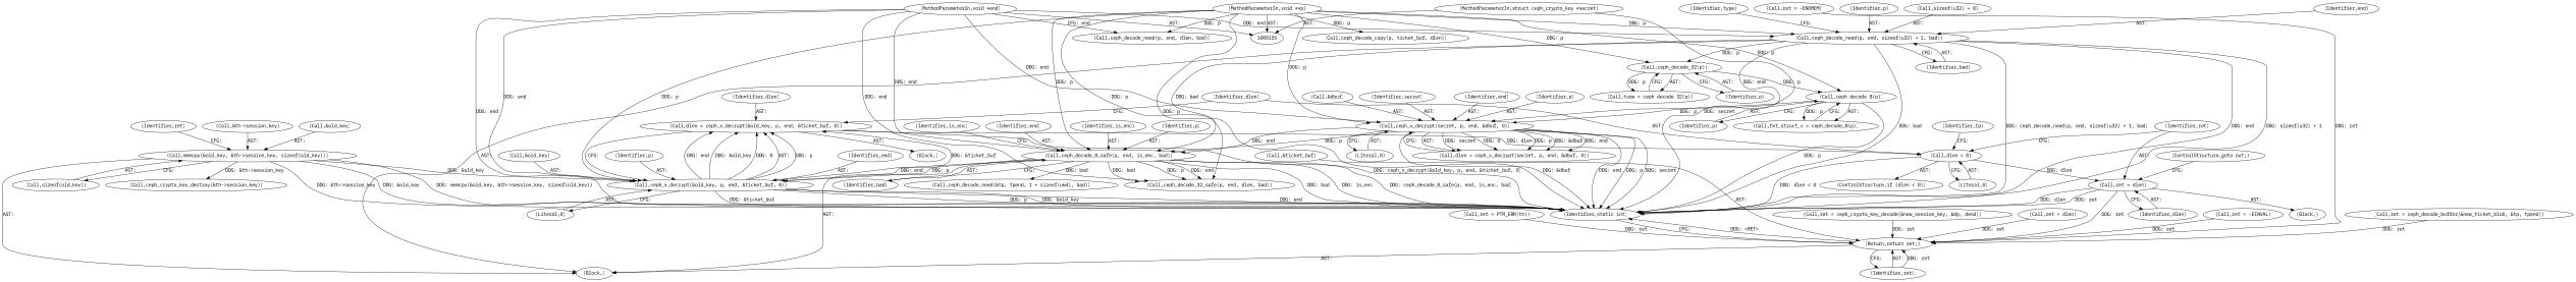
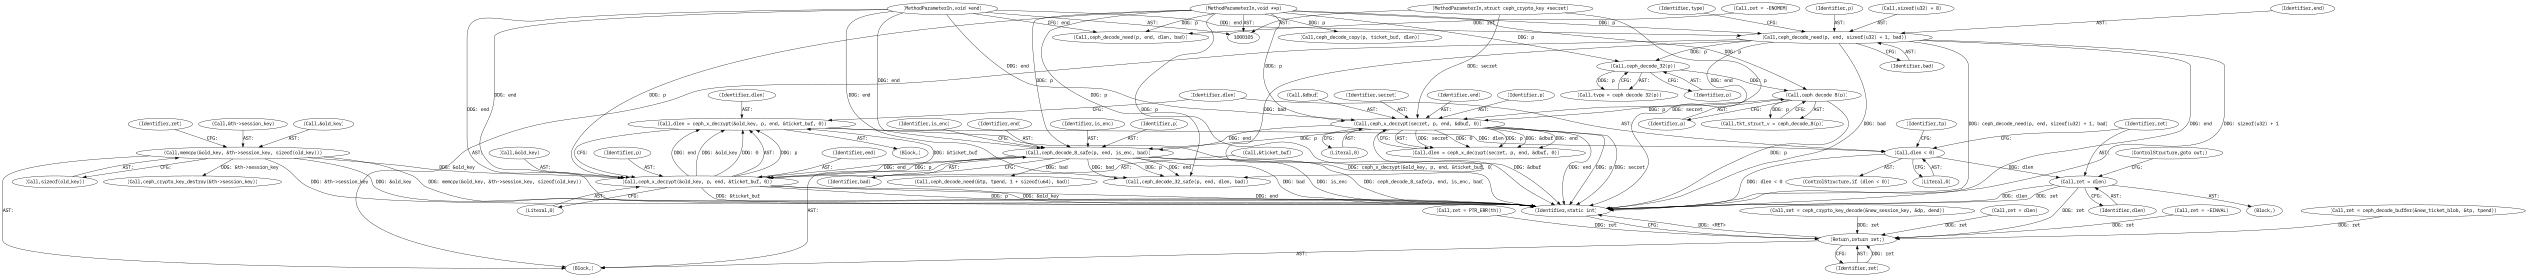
  digraph {
    fontname="IBM Plex Mono"
    node [fontname="IBM Plex Mono"]
    edge [fontname="IBM Plex Mono"]
    n1 [label="(Call,dlen = ceph_x_decrypt(&old_key, p, end, &ticket_buf, 0))"]
    n2 [label="(Call,ceph_x_decrypt(&old_key, p, end, &ticket_buf, 0))"]
    n3 [label="(Call,dlen < 0)"]
    n4 [label="(Identifier,static int)"]
    n5 [label="(Block,)"]
    n6 [label="(Literal,0)"]
    n7 [label="(Call,ret = dlen)"]
    n8 [label="(Literal,0)"]
    n9 [label="(ControlStructure,if (dlen < 0))"]
    n10 [label="(Return,return ret;)"]
    n11 [label="(Call,memcpy(&old_key, &th->session_key, sizeof(old_key)))"]
    n12 [label="(Block,)"]
    n13 [label="(Call,sizeof(old_key))"]
    n14 [label="(Call,ceph_crypto_key_destroy(&th->session_key))"]
    n15 [label="(Call,ceph_decode_8_safe(p, end, is_enc, bad))"]
    n16 [label="(Identifier,bad)"]
    n17 [label="(Call,ceph_decode_need(&tp, tpend, 1 + sizeof(u64), bad))"]
    n18 [label="(Call,ceph_decode_32_safe(p, end, dlen, bad))"]
    n19 [label="(Call,ceph_x_decrypt(secret, p, end, &dbuf, 0))"]
    n20 [label="(Call,dlen = ceph_x_decrypt(secret, p, end, &dbuf, 0))"]
    n21 [label="(Literal,0)"]
    n22 [label="(MethodParameterIn,struct ceph_crypto_key *secret)"]
-   1000105 [label=1000155]
+   1000105
    n24 [label="(Call,ceph_decode_8(p))"]
    n25 [label="(Call,tkt_struct_v = ceph_decode_8(p))"]
    n26 [label="(Identifier,p)"]
    n27 [label="(Call,ceph_decode_32(p))"]
    n28 [label="(Call,type = ceph_decode_32(p))"]
    n29 [label="(Identifier,p)"]
    n30 [label="(Call,ceph_decode_need(p, end, sizeof(u32) + 1, bad))"]
    n31 [label="(Identifier,bad)"]
    n32 [label="(MethodParameterIn,void **p)"]
    n33 [label="(Call,ceph_decode_need(p, end, dlen, bad))"]
    n34 [label="(Call,ceph_decode_copy(p, ticket_buf, dlen))"]
    n35 [label="(MethodParameterIn,void *end)"]
    n36 [label="(Identifier,dlen)"]
    n37 [label="(Block,)"]
    n38 [label="(Identifier,ret)"]
    n39 [label="(Call,&th->session_key)"]
    n40 [label="(Identifier,end)"]
    n41 [label="(Identifier,end)"]
    n42 [label="(Identifier,p)"]
    n43 [label="(Identifier,end)"]
    n44 [label="(Call,ret = PTR_ERR(th))"]
    n45 [label="(Identifier,is_enc)"]
    n46 [label="(Call,&old_key)"]
    n47 [label="(ControlStructure,goto out;)"]
    n48 [label="(Call,ret = ceph_crypto_key_decode(&new_session_key, &dp, dend))"]
    n49 [label="(Identifier,dlen)"]
    n50 [label="(Identifier,dlen)"]
    n51 [label="(Identifier,p)"]
    n52 [label="(Identifier,p)"]
    n53 [label="(Call,ret = -ENOMEM)"]
    n54 [label="(Call,&dbuf)"]
    n55 [label="(Call,sizeof(u32) + 8)"]
    n56 [label="(Identifier,secret)"]
    n57 [label="(Identifier,ret)"]
    n58 [label="(Identifier,is_enc)"]
    n59 [label="(Call,&old_key)"]
    n60 [label="(Call,ret = dlen)"]
    n61 [label="(Call,ret = -EINVAL)"]
    n62 [label="(Call,ret = ceph_decode_buffer(&new_ticket_blob, &tp, tpend))"]
    n63 [label="(Identifier,ret)"]
    n64 [label="(Identifier,end)"]
    n65 [label="(Identifier,type)"]
    n66 [label="(Identifier,tp)"]
    n67 [label="(Call,&ticket_buf)"]
    n68 [label="(Identifier,p)"]
    n1 -> n2 [label="CFG: "]
    n1 -> n3 [label="DDG: dlen"]
    n1 -> n4 [label="DDG: ceph_x_decrypt(&old_key, p, end, &ticket_buf, 0)"]
    n1 -> n5 [label="AST: "]
    n2 -> n1 [label="AST: "]
    n2 -> n1 [label="DDG: p"]
    n2 -> n1 [label="DDG: &old_key"]
    n2 -> n1 [label="DDG: 0"]
    n2 -> n1 [label="DDG: end"]
    n2 -> n1 [label="DDG: &ticket_buf"]
    n2 -> n4 [label="DDG: end"]
    n2 -> n4 [label="DDG: &ticket_buf"]
    n2 -> n4 [label="DDG: p"]
    n2 -> n4 [label="DDG: &old_key"]
    n2 -> n6 [label="CFG: "]
    n3 -> n4 [label="DDG: dlen < 0"]
    n3 -> n7 [label="DDG: dlen"]
    n3 -> n8 [label="CFG: "]
    n3 -> n9 [label="AST: "]
    n4 -> n10 [label="CFG: "]
    n6 -> n2 [label="AST: "]
    n7 -> n4 [label="DDG: ret"]
    n7 -> n4 [label="DDG: dlen"]
    n7 -> n10 [label="DDG: ret"]
    n7 -> n36 [label="CFG: "]
    n7 -> n37 [label="AST: "]
    n8 -> n3 [label="AST: "]
    n10 -> n4 [label="DDG: <RET>"]
    n10 -> n12 [label="AST: "]
    n10 -> n38 [label="CFG: "]
    n11 -> n2 [label="DDG: &old_key"]
    n11 -> n4 [label="DDG: memcpy(&old_key, &th->session_key, sizeof(old_key))"]
    n11 -> n4 [label="DDG: &th->session_key"]
    n11 -> n4 [label="DDG: &old_key"]
    n11 -> n12 [label="AST: "]
    n11 -> n13 [label="CFG: "]
    n11 -> n14 [label="DDG: &th->session_key"]
    n13 -> n11 [label="AST: "]
    n15 -> n2 [label="DDG: p"]
    n15 -> n2 [label="DDG: end"]
    n15 -> n4 [label="DDG: ceph_decode_8_safe(p, end, is_enc, bad)"]
    n15 -> n4 [label="DDG: is_enc"]
    n15 -> n4 [label="DDG: bad"]
    n15 -> n12 [label="AST: "]
    n15 -> n16 [label="CFG: "]
    n15 -> n17 [label="DDG: bad"]
    n15 -> n18 [label="DDG: p"]
    n15 -> n18 [label="DDG: end"]
    n15 -> n18 [label="DDG: bad"]
    n16 -> n15 [label="AST: "]
    n19 -> n4 [label="DDG: p"]
    n19 -> n4 [label="DDG: secret"]
    n19 -> n4 [label="DDG: &dbuf"]
    n19 -> n4 [label="DDG: end"]
    n19 -> n15 [label="DDG: p"]
    n19 -> n15 [label="DDG: end"]
    n19 -> n20 [label="AST: "]
    n19 -> n20 [label="DDG: secret"]
    n19 -> n20 [label="DDG: 0"]
    n19 -> n20 [label="DDG: p"]
    n19 -> n20 [label="DDG: &dbuf"]
    n19 -> n20 [label="DDG: end"]
    n19 -> n21 [label="CFG: "]
    n20 -> n19 [label="CFG: "]
    n21 -> n19 [label="AST: "]
    n22 -> n4 [label="DDG: secret"]
+   n22 -> n19 [label="DDG: secret"]
    n22 -> 1000105 [label="AST: "]
    n24 -> n4 [label="DDG: p"]
    n24 -> n19 [label="DDG: p"]
    n24 -> n25 [label="AST: "]
    n24 -> n25 [label="DDG: p"]
    n24 -> n26 [label="CFG: "]
    n25 -> n24 [label="CFG: "]
    n26 -> n24 [label="AST: "]
    n27 -> n24 [label="DDG: p"]
    n27 -> n28 [label="AST: "]
    n27 -> n28 [label="DDG: p"]
    n27 -> n29 [label="CFG: "]
    n28 -> n27 [label="CFG: "]
    n29 -> n27 [label="AST: "]
    n30 -> n4 [label="DDG: bad"]
    n30 -> n4 [label="DDG: ceph_decode_need(p, end, sizeof(u32) + 1, bad)"]
    n30 -> n4 [label="DDG: end"]
    n30 -> n4 [label="DDG: sizeof(u32) + 1"]
    n30 -> n12 [label="AST: "]
-   n30 -> n15 [label="DDG: bad"]
+   n30 -> n18 [label="DDG: bad"]
    n30 -> n19 [label="DDG: end"]
    n30 -> n27 [label="DDG: p"]
    n30 -> n31 [label="CFG: "]
    n31 -> n30 [label="AST: "]
    n32 -> n2 [label="DDG: p"]
    n32 -> n4 [label="DDG: p"]
    n32 -> n15 [label="DDG: p"]
    n32 -> n18 [label="DDG: p"]
    n32 -> n19 [label="DDG: p"]
    n32 -> 1000105 [label="AST: "]
    n32 -> n24 [label="DDG: p"]
    n32 -> n27 [label="DDG: p"]
    n32 -> n30 [label="DDG: p"]
    n32 -> n33 [label="DDG: p"]
    n32 -> n34 [label="DDG: p"]
    n35 -> n2 [label="DDG: end"]
    n35 -> n4 [label="DDG: end"]
    n35 -> n15 [label="DDG: end"]
    n35 -> n18 [label="DDG: end"]
    n35 -> n19 [label="DDG: end"]
    n35 -> 1000105 [label="AST: "]
    n35 -> n30 [label="DDG: end"]
    n35 -> n33 [label="CFG: end"]
    n36 -> n7 [label="AST: "]
    n38 -> n10 [label="AST: "]
    n38 -> n10 [label="DDG: ret"]
    n39 -> n11 [label="AST: "]
    n40 -> n19 [label="AST: "]
    n41 -> n15 [label="AST: "]
    n42 -> n30 [label="AST: "]
    n43 -> n2 [label="AST: "]
    n44 -> n10 [label="DDG: ret"]
    n45 -> n15 [label="AST: "]
    n46 -> n2 [label="AST: "]
    n47 -> n7 [label="CFG: "]
    n48 -> n10 [label="DDG: ret"]
    n49 -> n1 [label="CFG: "]
    n49 -> n3 [label="AST: "]
    n50 -> n1 [label="AST: "]
    n51 -> n19 [label="AST: "]
    n52 -> n15 [label="AST: "]
-   n53 -> n10 [label="DDG: ret"]
+   n53 -> n33 [label="DDG: ret"]
    n54 -> n19 [label="AST: "]
    n55 -> n30 [label="AST: "]
    n56 -> n19 [label="AST: "]
    n57 -> n3 [label="CFG: "]
    n57 -> n7 [label="AST: "]
    n58 -> n15 [label="CFG: "]
    n59 -> n11 [label="AST: "]
    n60 -> n10 [label="DDG: ret"]
    n61 -> n10 [label="DDG: ret"]
    n62 -> n10 [label="DDG: ret"]
    n63 -> n11 [label="CFG: "]
    n64 -> n30 [label="AST: "]
    n65 -> n30 [label="CFG: "]
    n66 -> n3 [label="CFG: "]
-   n67 -> n10 [label="AST: "]
+   n67 -> n2 [label="AST: "]
    n68 -> n2 [label="AST: "]
  }
